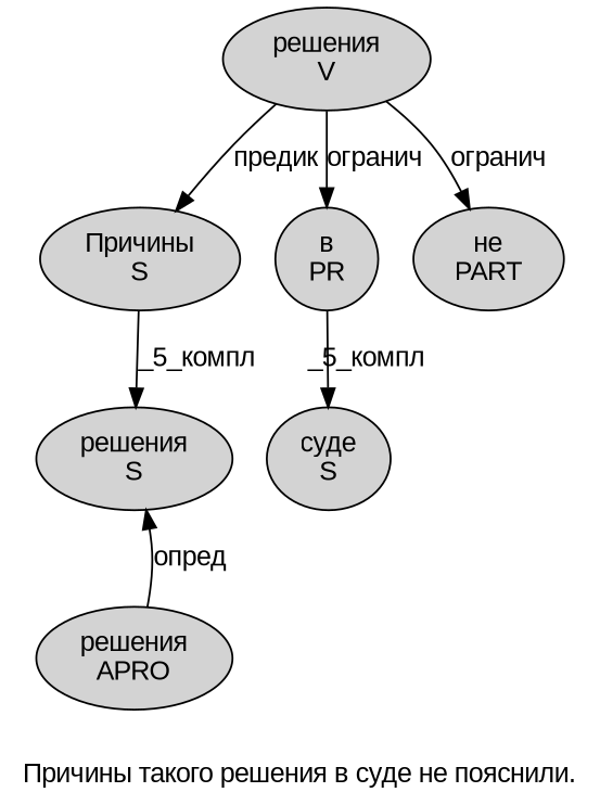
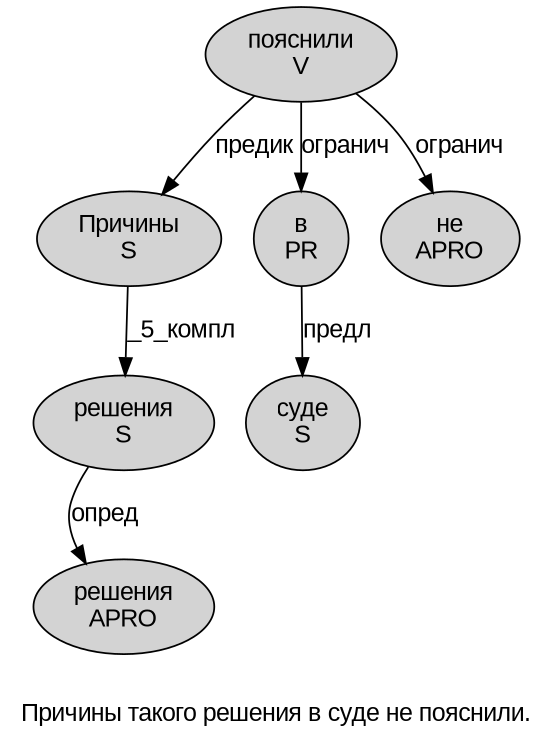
  digraph {
    fontname="Liberation Sans"
    label="Причины такого решения в суде не пояснили."
    node [fillcolor=lightgray fontname="Liberation Sans" penwidth=1 shape=ellipse style=filled]
    edge [fontname="Liberation Sans"]
    n1 [label="Причины\nS"]
    n2 [label="решения\nS"]
    n3 [label="решения\nAPRO"]
    n4 [label="в\nPR"]
    n5 [label="суде\nS"]
-   n6 [label="не\nPART"]
-   n7 [label="решения\nV"]
+   n6 [label="не\nAPRO"]
+   n7 [label="пояснили\nV"]
    n1 -> n2 [label="_5_компл"]
-   n3 -> n2 [label="опред"]
-   n4 -> n5 [label="_5_компл"]
+   n2 -> n3 [label="опред"]
+   n4 -> n5 [label="предл"]
    n7 -> n1 [label="предик"]
    n7 -> n4 [label="огранич"]
    n7 -> n6 [label="огранич"]
  }
